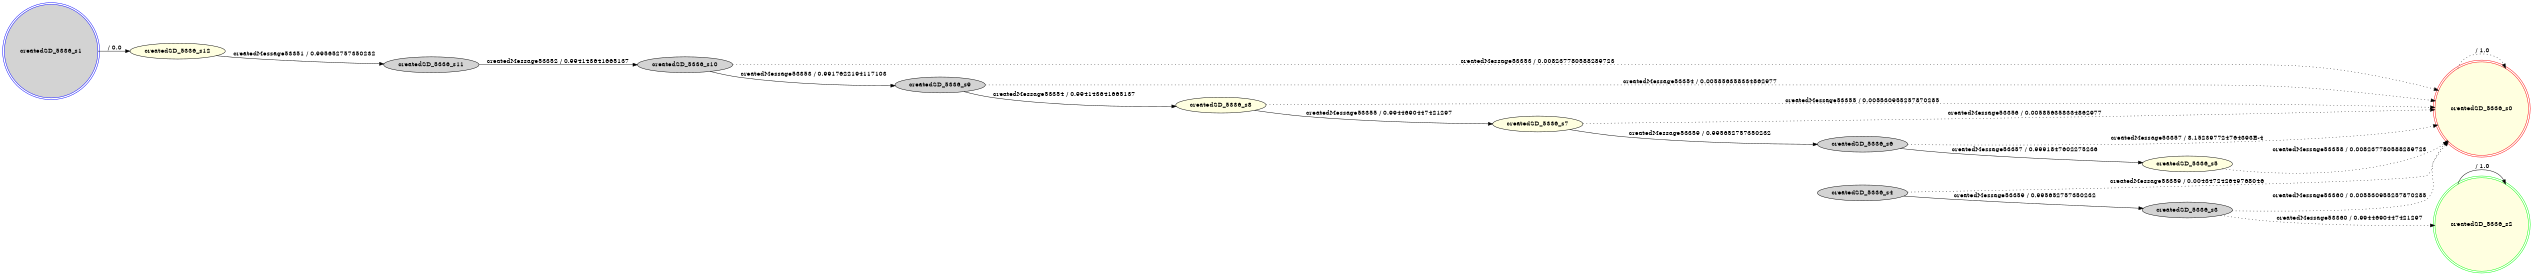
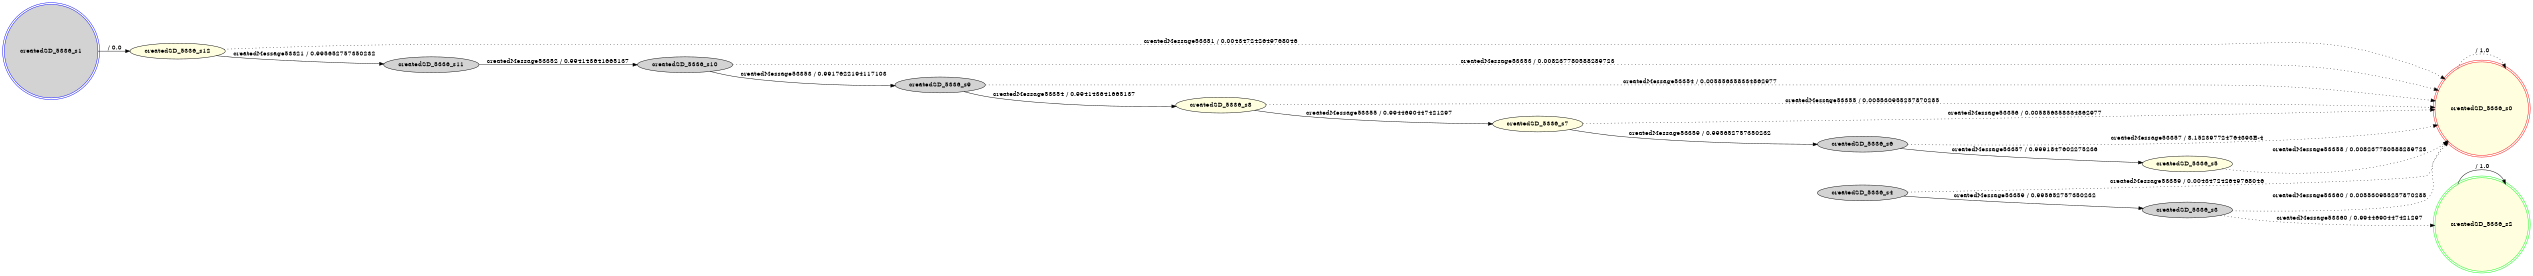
  digraph {
    rankdir=LR
    node [fillcolor=lightgrey style=filled]
    edge [style=dotted]
    n1 [color=red fillcolor=lightyellow label=createdSD_5336_s0 shape=doublecircle]
    n2 [color=blue label=createdSD_5336_s1 shape=doublecircle]
    n3 [fillcolor=lightyellow label=createdSD_5336_s12]
    n4 [label=createdSD_5336_s11]
    n5 [color=green fillcolor=lightyellow label=createdSD_5336_s2 shape=doublecircle]
    n6 [label=createdSD_5336_s3]
    n7 [label=createdSD_5336_s4]
    n8 [fillcolor=lightyellow label=createdSD_5336_s5]
    n9 [label=createdSD_5336_s6]
    n10 [fillcolor=lightyellow label=createdSD_5336_s7]
    n11 [fillcolor=lightyellow label=createdSD_5336_s8]
    n12 [label=createdSD_5336_s9]
    n13 [label=createdSD_5336_s10]
    n1 -> n1 [label=" / 1.0"]
    n2 -> n3 [label=" / 0.0" style=""]
-   n3 -> n4 [label="createdMessage53351 / 0.995652757350232" style=""]
+   n3 -> n1 [label="createdMessage53351 / 0.004347242649768046"]
+   n3 -> n4 [label="createdMessage53321 / 0.995652757350232" style=""]
    n4 -> n13 [label="createdMessage53352 / 0.994143641665137" style=""]
    n5 -> n5 [label=" / 1.0" style=""]
    n6 -> n1 [label="createdMessage53360 / 0.005530955257870285"]
    n6 -> n5 [label="createdMessage53360 / 0.9944690447421297"]
    n7 -> n1 [label="createdMessage53359 / 0.004347242649768046"]
    n7 -> n6 [label="createdMessage53359 / 0.995652757350232" style=""]
    n8 -> n1 [label="createdMessage53358 / 0.008237780588289723"]
    n9 -> n1 [label="createdMessage53357 / 8.152397724764393E-4"]
    n9 -> n8 [label="createdMessage53357 / 0.9991847602275236" style=""]
    n10 -> n1 [label="createdMessage53356 / 0.005856358334862977"]
    n10 -> n9 [label="createdMessage53359 / 0.995652757350232" style=""]
    n11 -> n1 [label="createdMessage53355 / 0.005530955257870285"]
    n11 -> n10 [label="createdMessage53355 / 0.9944690447421297" style=""]
    n12 -> n1 [label="createdMessage53354 / 0.005856358334862977"]
    n12 -> n11 [label="createdMessage53354 / 0.994143641665137" style=""]
    n13 -> n1 [label="createdMessage53353 / 0.008237780588289723"]
    n13 -> n12 [label="createdMessage53353 / 0.9917622194117103" style=""]
  }
